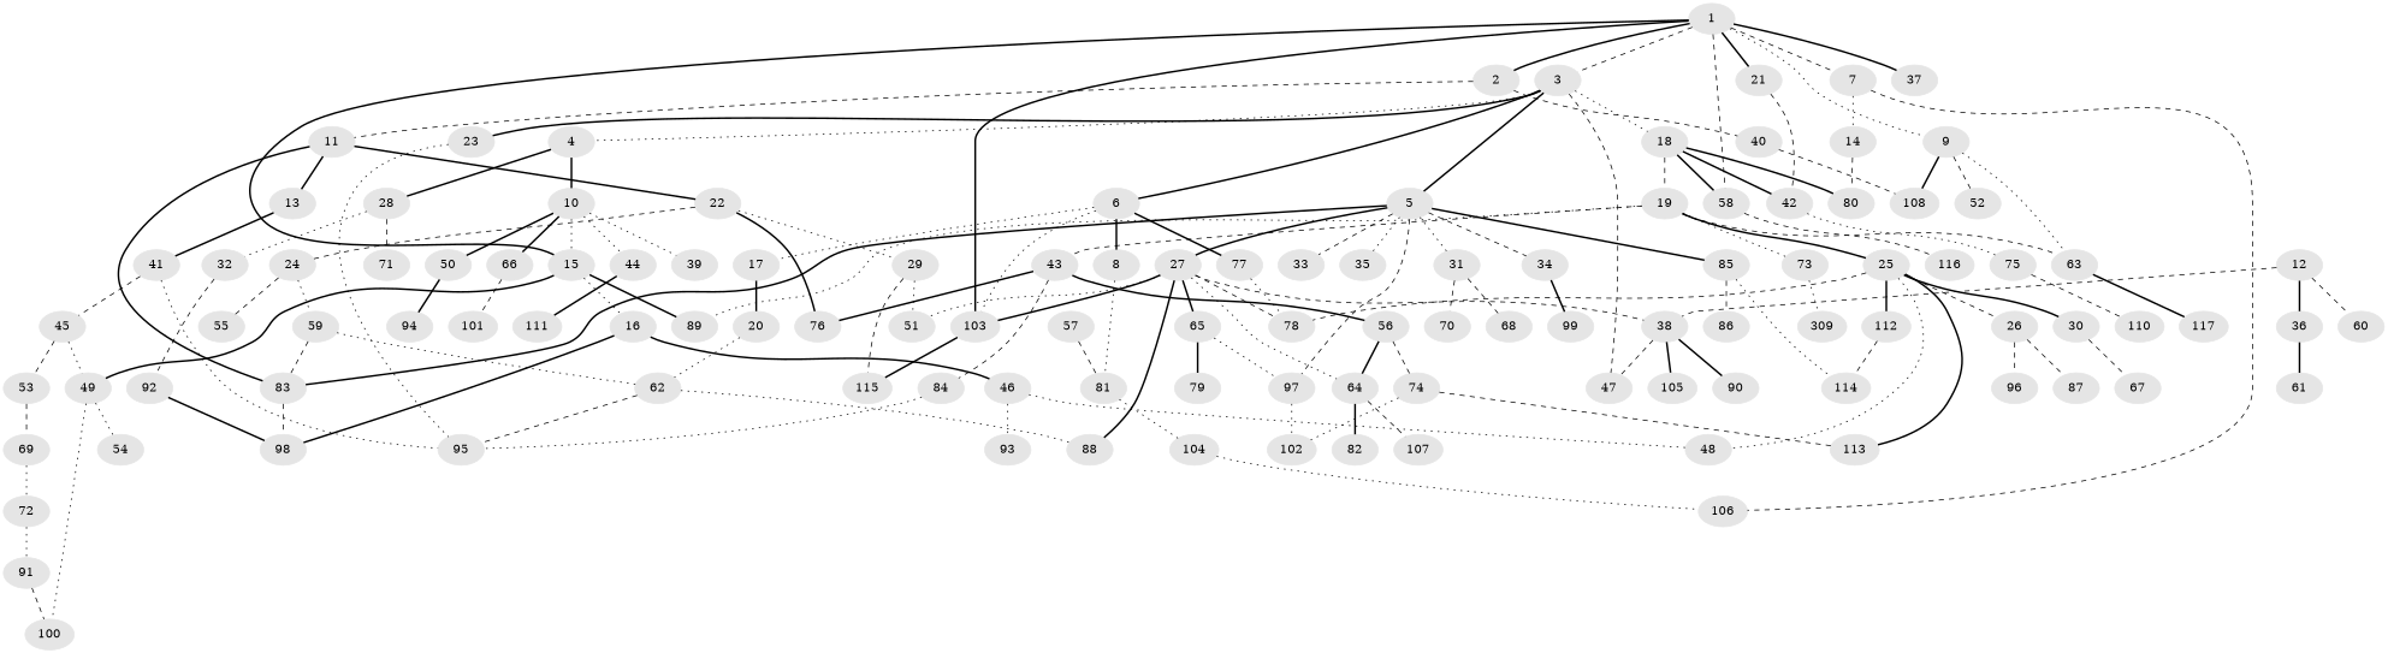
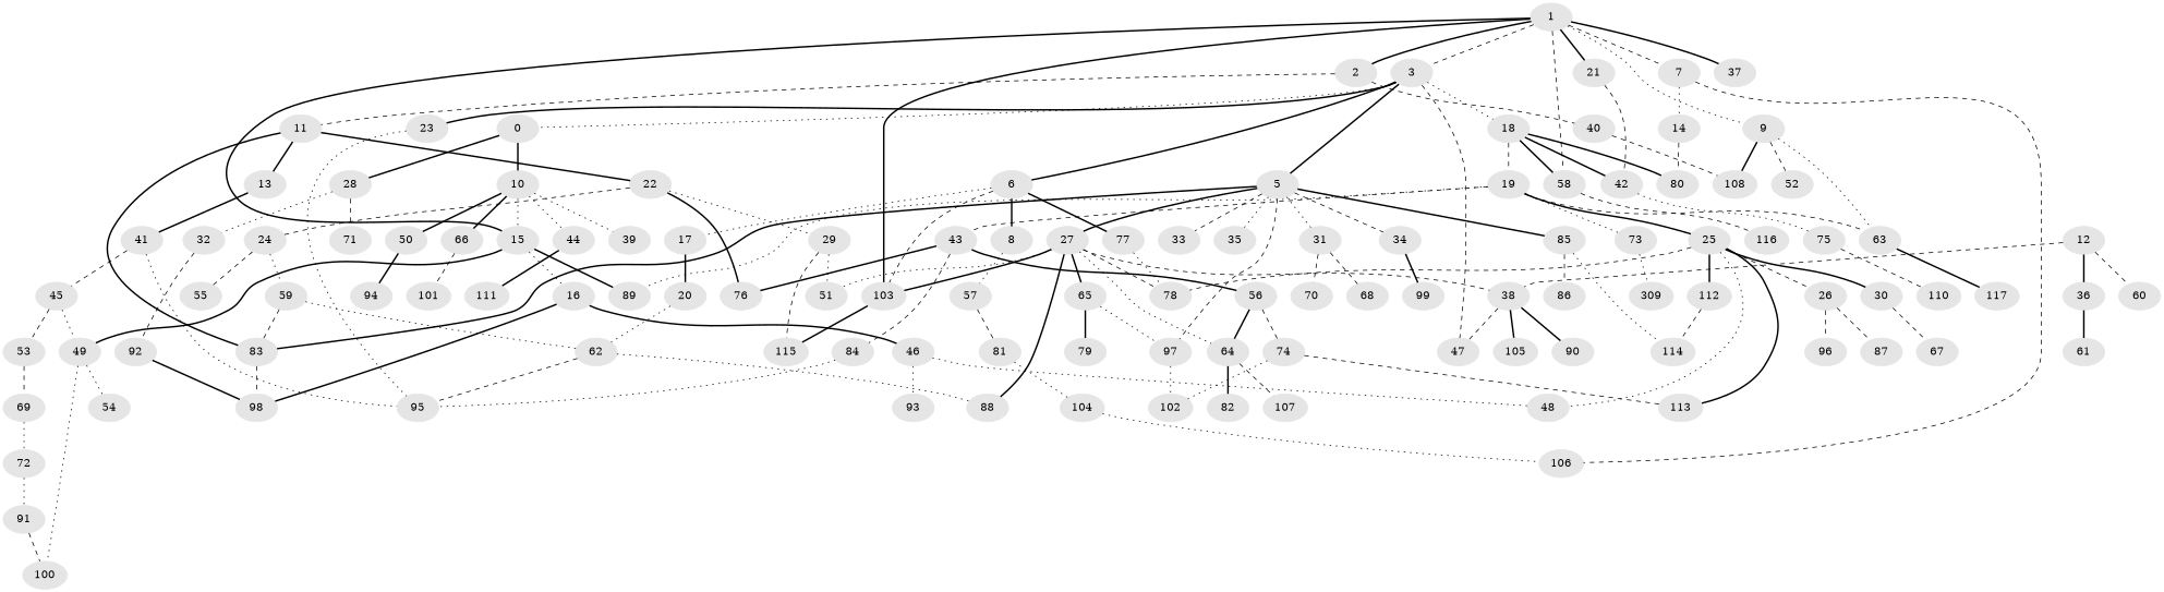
  graph {
    node [color=gray90 style=filled]
    edge [style=bold]
    1
    2
    3
    7
    9
    15
    21
    37
    58
    103
    11
    40
-   4
+   4 [label=0]
    5
    6
    18
    23
    47
    14
    106
    52
    63
    108
    16
    49
    89
    42
    116
    115
    83
    13
    22
    10
    28
    27
    31
    33
    34
    35
    85
    97
    8
    17
    77
    80
    19
    95
    39
    44
    50
    66
    32
    71
    38
    78
    51
    64
    65
    88
    68
    70
    99
    98
    86
    114
    102
    57
    20
    81
    117
    111
    94
    101
    12
    36
    60
    41
    24
    29
    76
    61
    90
    105
    45
    46
    54
    100
    48
    93
    62
    25
    43
    73
    75
    26
    30
    112
    113
    56
    84
    n101 [label=309]
    55
    59
    87
    96
    67
    82
    107
    79
    92
    53
    110
    74
    69
    72
    104
    91
    1 -- 2
    1 -- 3 [style=dashed]
    1 -- 7 [style=dashed]
    1 -- 9 [style=dotted]
    1 -- 15
    1 -- 21
    1 -- 37
    1 -- 58 [style=dashed]
    1 -- 103
    2 -- 11 [style=dashed]
    2 -- 40 [style=dashed]
    3 -- 4 [style=dotted]
    3 -- 5
    3 -- 6
    3 -- 18 [style=dotted]
    3 -- 23
    3 -- 47 [style=dashed]
    7 -- 14 [style=dotted]
    7 -- 106 [style=dashed]
    9 -- 52 [style=dashed]
    9 -- 63 [style=dotted]
    9 -- 108
    15 -- 16 [style=dotted]
    15 -- 49
    15 -- 89
    21 -- 42 [style=dashed]
    58 -- 116 [style=dashed]
    103 -- 115
    11 -- 83
    11 -- 13
    11 -- 22
    40 -- 108 [style=dashed]
    4 -- 10
    4 -- 28
    5 -- 83
    5 -- 27
    5 -- 31 [style=dotted]
    5 -- 33 [style=dashed]
    5 -- 34 [style=dashed]
    5 -- 35 [style=dotted]
    5 -- 85
    5 -- 97 [style=dashed]
-   6 -- 103 [style=dotted]
+   6 -- 103 [style=dashed]
    6 -- 8
    6 -- 17 [style=dotted]
    6 -- 77
    18 -- 58
    18 -- 42
    18 -- 80
    18 -- 19 [style=dashed]
    23 -- 95 [style=dotted]
    14 -- 80 [style=dashed]
    63 -- 117
    16 -- 98
    16 -- 46
    49 -- 54 [style=dotted]
    49 -- 100 [style=dotted]
    42 -- 75 [style=dotted]
    83 -- 98 [style=dashed]
    13 -- 41
    22 -- 24 [style=dashed]
    22 -- 29 [style=dotted]
    22 -- 76
    10 -- 15 [style=dotted]
    10 -- 39 [style=dotted]
    10 -- 44 [style=dotted]
    10 -- 50
    10 -- 66
    28 -- 32 [style=dotted]
    28 -- 71 [style=dashed]
    27 -- 103
    27 -- 38 [style=dashed]
    27 -- 78 [style=dashed]
    27 -- 51 [style=dotted]
    27 -- 64 [style=dotted]
    27 -- 65
    27 -- 88
    31 -- 68 [style=dashed]
    31 -- 70 [style=dashed]
    34 -- 99
    85 -- 86 [style=dashed]
    85 -- 114 [style=dotted]
    97 -- 102 [style=dotted]
-   8 -- 81 [style=dotted]
+   8 -- 57 [style=dotted]
    17 -- 20
    77 -- 78 [style=dotted]
    19 -- 63 [style=dashed]
    19 -- 89 [style=dotted]
    19 -- 25
    19 -- 43 [style=dashed]
    19 -- 73 [style=dotted]
    44 -- 111
    50 -- 94
    66 -- 101 [style=dashed]
    32 -- 92 [style=dashed]
    38 -- 47 [style=dashed]
    38 -- 90
    38 -- 105
    64 -- 82
    64 -- 107 [style=dashed]
    65 -- 97 [style=dotted]
    65 -- 79
    57 -- 81 [style=dashed]
    20 -- 62 [style=dotted]
    81 -- 104 [style=dotted]
    12 -- 38 [style=dashed]
    12 -- 36
    12 -- 60 [style=dashed]
    36 -- 61
    41 -- 95 [style=dotted]
    41 -- 45 [style=dashed]
    24 -- 55 [style=dashed]
    24 -- 59 [style=dotted]
    29 -- 115 [style=dashed]
    29 -- 51 [style=dotted]
    45 -- 49 [style=dotted]
    45 -- 53 [style=dashed]
    46 -- 48 [style=dotted]
    46 -- 93 [style=dotted]
    62 -- 95 [style=dashed]
    62 -- 88 [style=dotted]
    25 -- 78 [style=dashed]
    25 -- 48 [style=dotted]
    25 -- 26 [style=dashed]
    25 -- 30
    25 -- 112
    25 -- 113
    43 -- 76
    43 -- 56
    43 -- 84 [style=dashed]
    73 -- n101 [style=dotted]
    75 -- 110 [style=dashed]
    26 -- 87 [style=dashed]
    26 -- 96 [style=dashed]
    30 -- 67 [style=dashed]
    112 -- 114 [style=dashed]
    56 -- 64
    56 -- 74 [style=dashed]
    84 -- 95 [style=dotted]
    59 -- 83 [style=dashed]
    59 -- 62 [style=dotted]
    92 -- 98
    53 -- 69 [style=dashed]
    74 -- 102 [style=dotted]
    74 -- 113 [style=dashed]
    69 -- 72 [style=dotted]
    72 -- 91 [style=dotted]
    104 -- 106 [style=dotted]
    91 -- 100 [style=dashed]
  }
